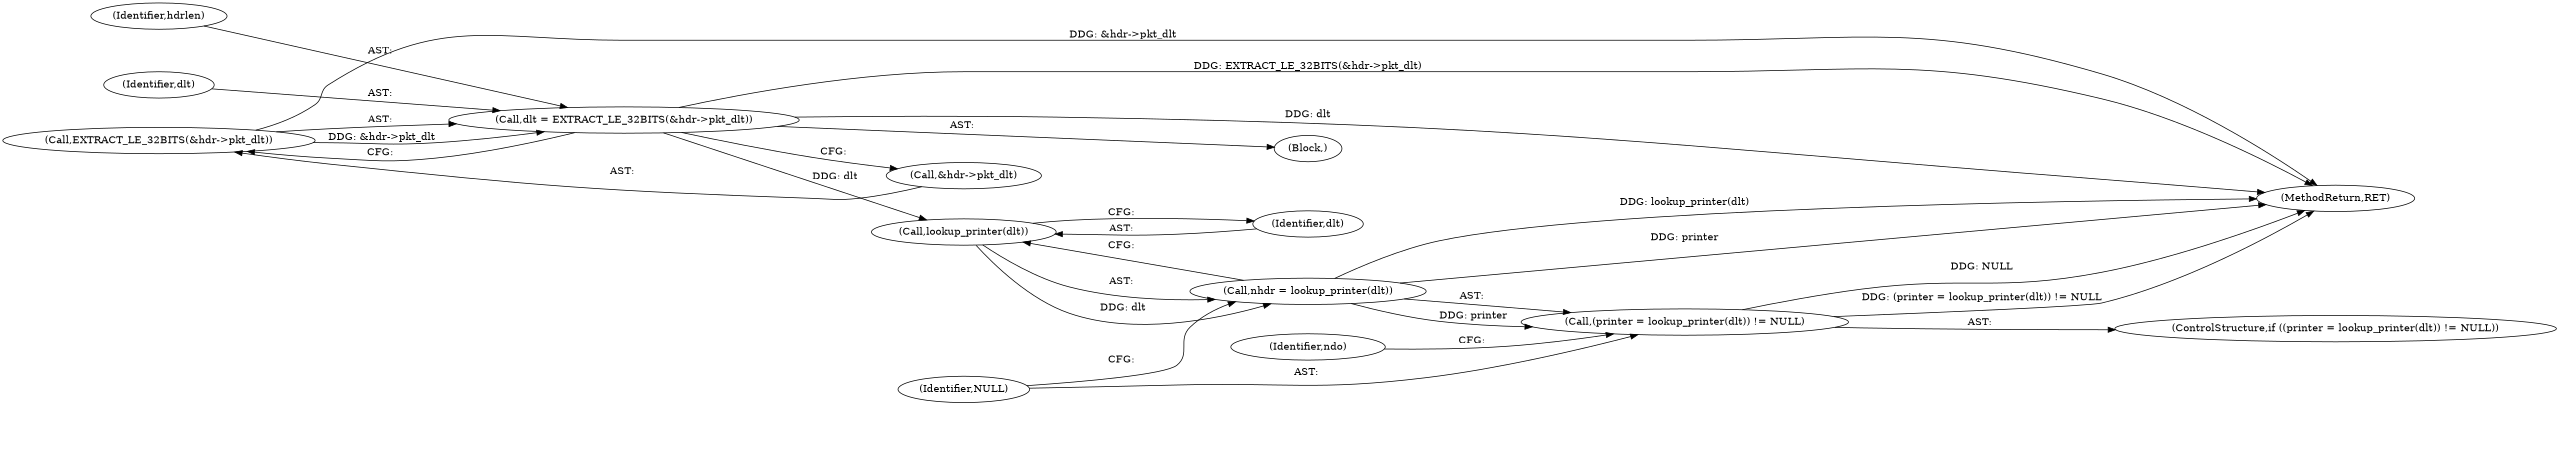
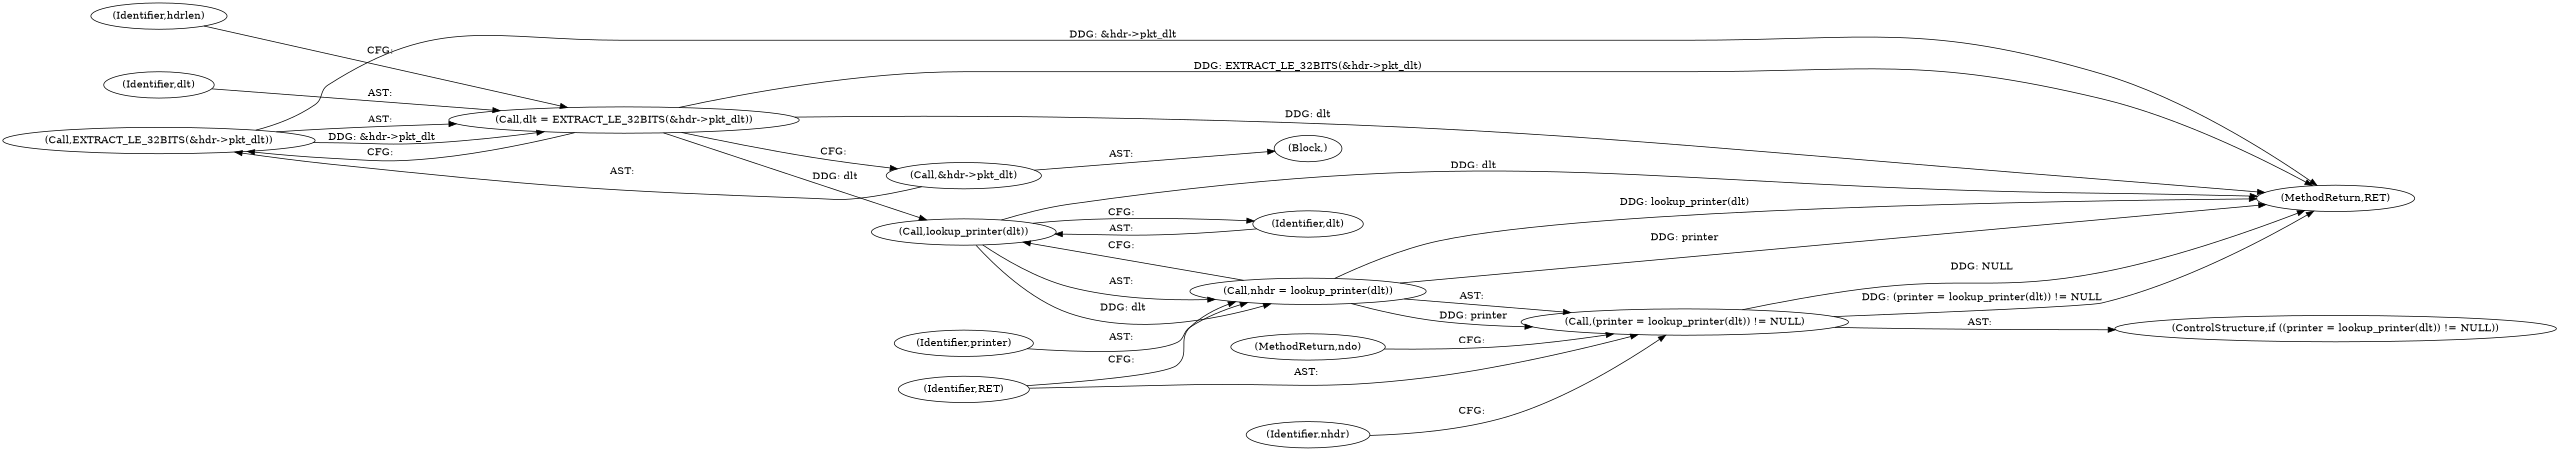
  digraph {
    rankdir=LR
    n1 [label="(Call,EXTRACT_LE_32BITS(&hdr->pkt_dlt))"]
    n2 [label="(Call,dlt = EXTRACT_LE_32BITS(&hdr->pkt_dlt))"]
    n3 [label="(MethodReturn,RET)"]
    n4 [label="(Call,&hdr->pkt_dlt)"]
    n5 [label="(Call,lookup_printer(dlt))"]
    n6 [label="(Block,)"]
    n7 [label="(Call,nhdr = lookup_printer(dlt))"]
    n8 [label="(Identifier,dlt)"]
    n9 [label="(Call,(printer = lookup_printer(dlt)) != NULL)"]
    n10 [label="(ControlStructure,if ((printer = lookup_printer(dlt)) != NULL))"]
-   n11 [label="(Identifier,NULL)"]
+   n11 [label="(Identifier,RET)"]
    n12 [label="(Identifier,hdrlen)"]
-   n14 [label="(Identifier,ndo)"]
+   n13 [label="(Identifier,nhdr)"]
+   n14 [label="(MethodReturn,ndo)"]
+   n15 [label="(Identifier,printer)"]
    n16 [label="(Identifier,dlt)"]
    n1 -> n2 [label="AST: "]
    n1 -> n2 [label="DDG: &hdr->pkt_dlt"]
    n1 -> n3 [label="DDG: &hdr->pkt_dlt"]
    n2 -> n1 [label="CFG: "]
    n2 -> n3 [label="DDG: EXTRACT_LE_32BITS(&hdr->pkt_dlt)"]
    n2 -> n3 [label="DDG: dlt"]
    n2 -> n4 [label="CFG: "]
    n2 -> n5 [label="DDG: dlt"]
-   n2 -> n6 [label="AST: "]
+   n4 -> n6 [label="AST: "]
    n4 -> n1 [label="AST: "]
+   n5 -> n3 [label="DDG: dlt"]
    n5 -> n7 [label="AST: "]
    n5 -> n7 [label="DDG: dlt"]
    n5 -> n8 [label="CFG: "]
    n7 -> n3 [label="DDG: lookup_printer(dlt)"]
    n7 -> n3 [label="DDG: printer"]
    n7 -> n5 [label="CFG: "]
    n7 -> n9 [label="AST: "]
    n7 -> n9 [label="DDG: printer"]
    n8 -> n5 [label="AST: "]
    n9 -> n3 [label="DDG: NULL"]
    n9 -> n3 [label="DDG: (printer = lookup_printer(dlt)) != NULL"]
    n9 -> n10 [label="AST: "]
    n11 -> n7 [label="CFG: "]
    n11 -> n9 [label="AST: "]
-   n12 -> n2 [label="AST: "]
+   n12 -> n2 [label="CFG: "]
+   n13 -> n9 [label="CFG: "]
    n14 -> n9 [label="CFG: "]
+   n15 -> n7 [label="AST: "]
    n16 -> n2 [label="AST: "]
  }
